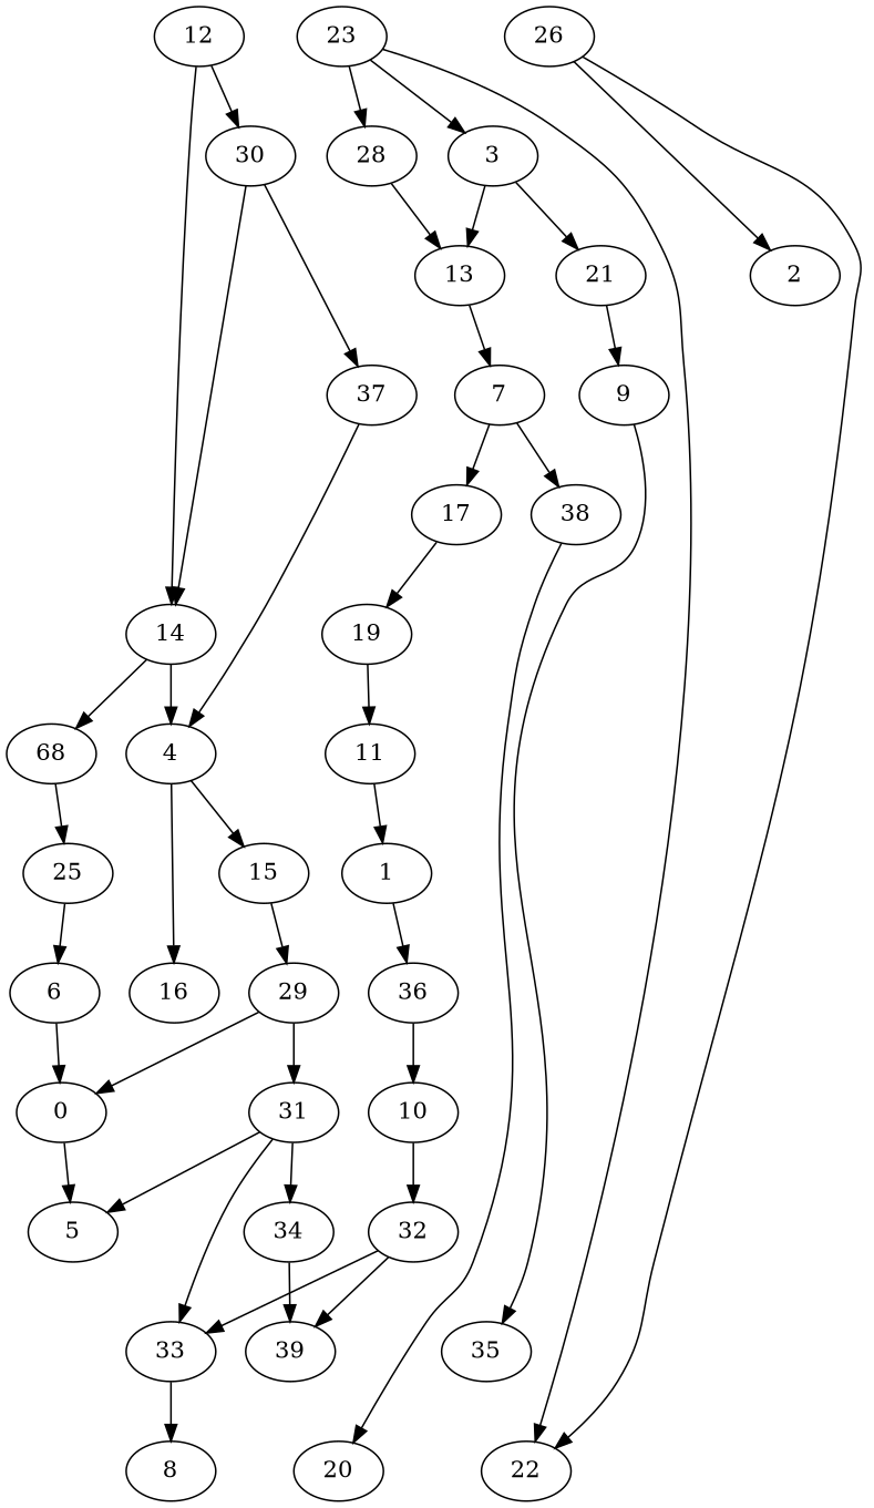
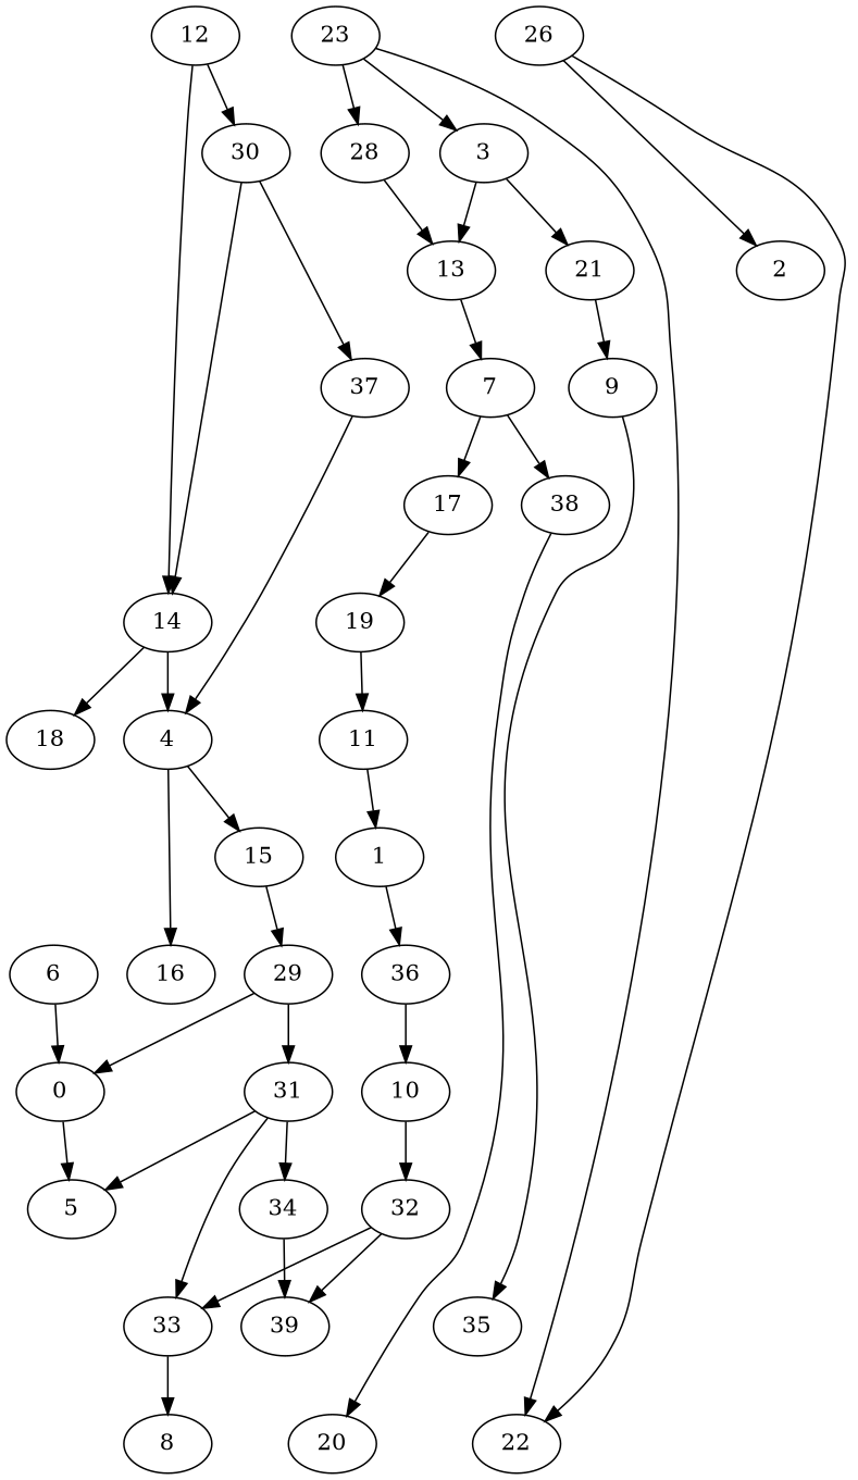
  digraph {
    edge [weight=0]
    0
    5
    1
    36
    10
    32
    33
    39
    8
    12
    30
    14
    37
    4
-   18 [label=68]
+   18
    15
    16
-   25
    29
    6
    3
    13
    21
    7
    9
    17
    38
    35
    19
    20
    11
    31
    34
    23
    22
    28
    26
    2
    0 -> 5
    1 -> 36
    36 -> 10
    10 -> 32 [weight=1]
    32 -> 33
    32 -> 39
    33 -> 8 [weight=1]
    12 -> 30
    12 -> 14
    30 -> 14
    30 -> 37
    14 -> 4 [weight=1]
    14 -> 18
    37 -> 4
    4 -> 15
    4 -> 16
-   18 -> 25
    15 -> 29
-   25 -> 6
    29 -> 0
    29 -> 31 [weight=1]
    6 -> 0
    3 -> 13
    3 -> 21
    13 -> 7
    21 -> 9
    7 -> 17
    7 -> 38
    9 -> 35
    17 -> 19
    38 -> 20
    19 -> 11
    11 -> 1
    31 -> 5
    31 -> 33
    31 -> 34
    34 -> 39
    23 -> 3
    23 -> 22
    23 -> 28
    28 -> 13
    26 -> 22
    26 -> 2
  }
